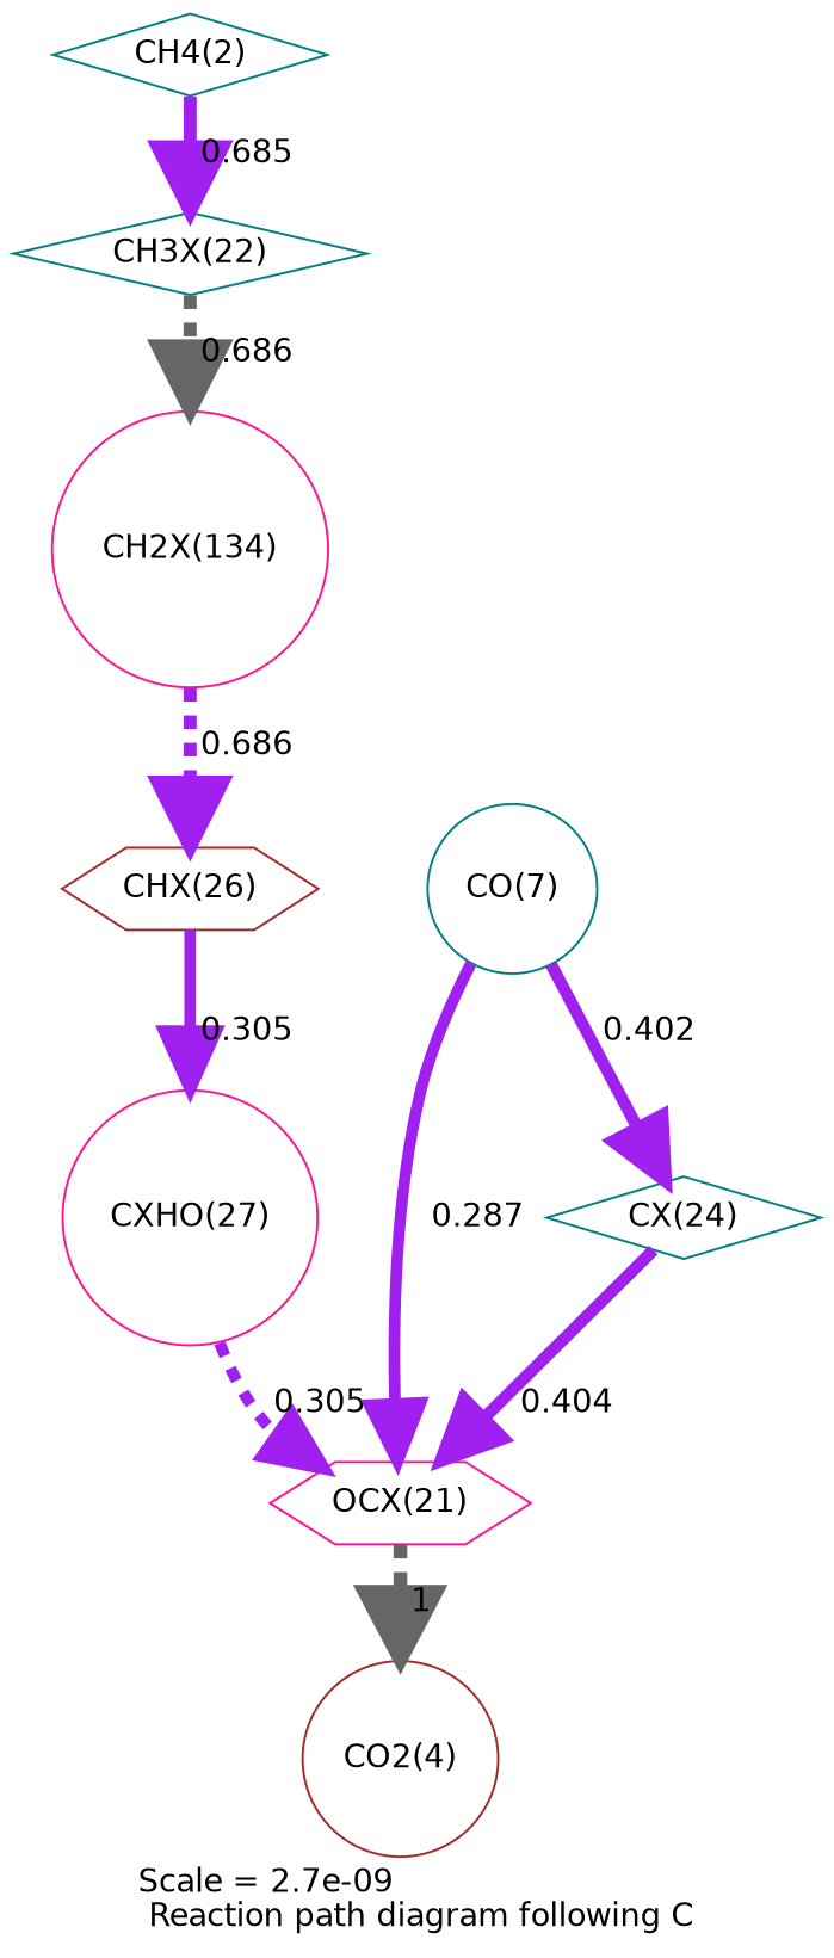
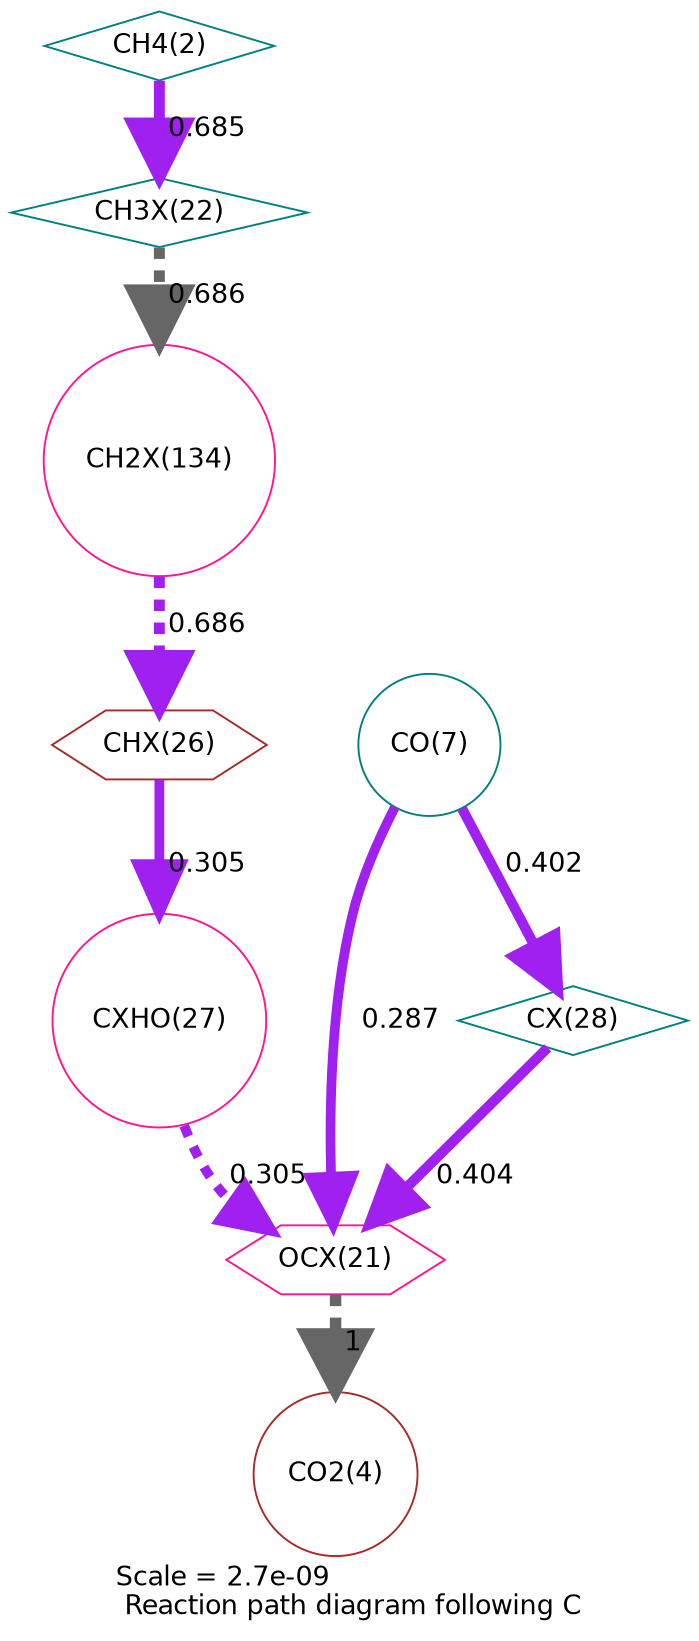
  digraph {
    fontname=Helvetica
    label="Scale = 2.7e-09\l Reaction path diagram following C"
    node [color=teal fontname=Helvetica shape=circle]
    edge [arrowsize=2.86 color=purple fontname=Helvetica penwidth=5.71 style=dashed]
    n1 [label="CH4(2)" shape=diamond]
    n2 [label="CH3X(22)" shape=diamond]
    n3 [color=deeppink label="CH2X(134)"]
    n4 [color=brown label="CHX(26)" shape=hexagon]
    n5 [color=deeppink label="CXHO(27)"]
    n6 [color=deeppink label="OCX(21)" shape=hexagon]
-   n7 [label="CX(24)" shape=diamond]
+   n7 [label="CX(28)" shape=diamond]
    n8 [color=brown label="CO2(4)"]
    n9 [label="CO(7)"]
    n1 -> n2 [label=" 0.685" style=solid]
    n2 -> n3 [color=gray40 label=" 0.686" penwidth=5.72]
    n3 -> n4 [label=" 0.686"]
    n4 -> n5 [arrowsize=2.55 label=" 0.305" penwidth=5.1 style=bold]
    n5 -> n6 [arrowsize=2.55 label=" 0.305" penwidth=5.1]
    n6 -> n8 [arrowsize=3 color=gray40 label=" 1" penwidth=6]
    n7 -> n6 [arrowsize=2.66 label=" 0.404" penwidth=5.32 style=solid]
    n9 -> n6 [arrowsize=2.53 label=" 0.287" penwidth=5.06 style=bold]
    n9 -> n7 [arrowsize=2.66 label=" 0.402" penwidth=5.31 style=bold]
  }
